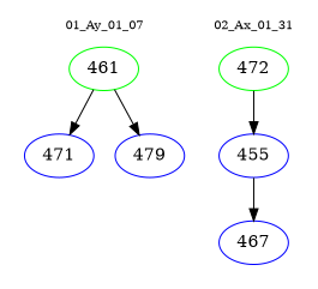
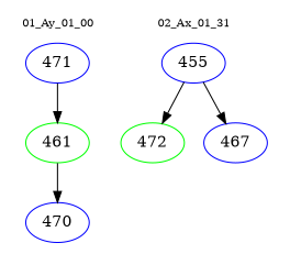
  digraph {
    node [color=blue]
    edge [color=black]
    n1 [label=471]
    n2 [color=green label=461]
-   n3 [label=479]
+   n3 [label=470]
    n4 [label=455]
    n5 [color=green label=472]
    n6 [label=467]
    subgraph cluster_1 {
      color=white
      fontsize=10
-     label="01_Ay_01_07"
+     label="01_Ay_01_00"
      n1
      n2
      n3
    }
    subgraph cluster_2 {
      color=white
      fontsize=10
      label="02_Ax_01_31"
      n4
      n5
      n6
    }
-   n2 -> n1
+   n1 -> n2
    n2 -> n3
-   n5 -> n4
+   n4 -> n5
    n4 -> n6
  }
